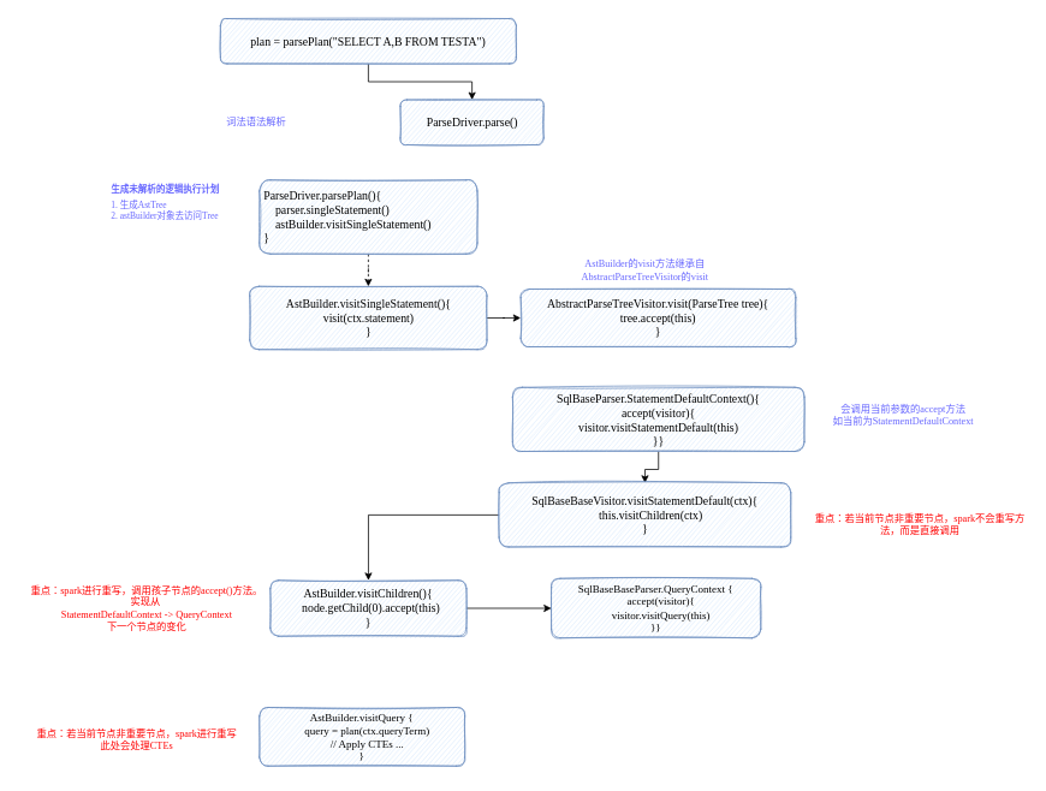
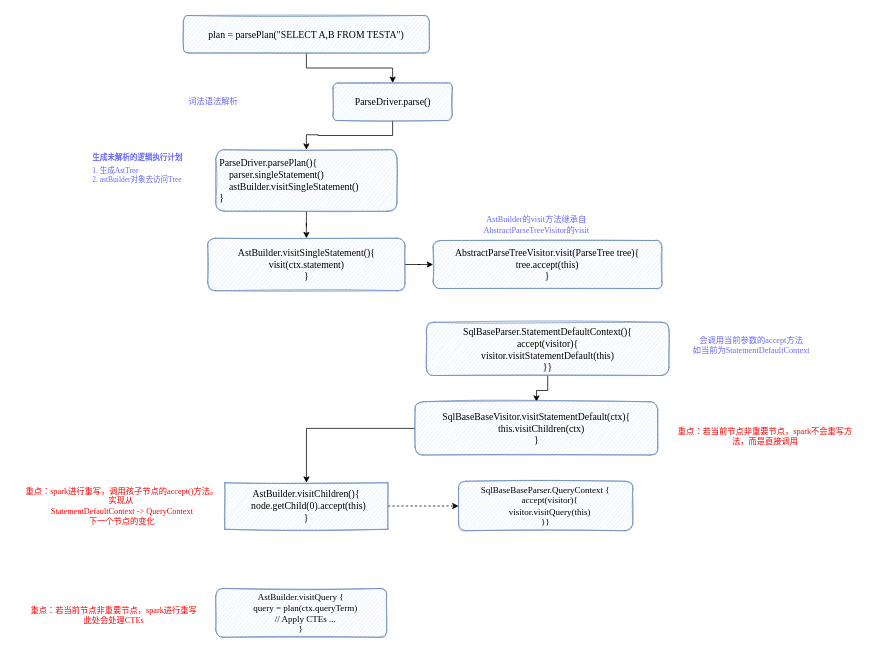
  <mxCell id="0" />
  <mxCell id="1" parent="0" />
  <mxCell id="2" value="" style="edgeStyle=orthogonalEdgeStyle;rounded=0;orthogonalLoop=1;jettySize=auto;html=1;fontColor=default;fontFamily=Comic Sans MS;" edge="1" parent="1" source="3" target="5"><mxGeometry relative="1" as="geometry" /></mxCell>
  <mxCell id="3" value="&lt;div&gt;&lt;font&gt;&lt;span style=&quot;font-size: 13.067px&quot;&gt;plan = parsePlan(&quot;SELECT A,B FROM TESTA&quot;)&lt;/span&gt;&lt;span style=&quot;font-size: 9.8pt&quot;&gt;&lt;br&gt;&lt;/span&gt;&lt;/font&gt;&lt;/div&gt;" style="rounded=1;whiteSpace=wrap;html=1;sketch=1;fillColor=#dae8fc;strokeColor=#6c8ebf;shadow=0;glass=0;fontColor=default;labelBackgroundColor=none;fontFamily=Comic Sans MS;" vertex="1" parent="1"><mxGeometry x="244" y="20" width="328" height="50" as="geometry" /></mxCell>
+ <mxCell id="4" value="" style="edgeStyle=orthogonalEdgeStyle;rounded=0;orthogonalLoop=1;jettySize=auto;html=1;fontFamily=Comic Sans MS;fontSize=11;fontColor=#A680B8;" edge="1" parent="1" source="5" target="8"><mxGeometry relative="1" as="geometry" /></mxCell>
  <mxCell id="5" value="&lt;div&gt;&lt;font&gt;&lt;span style=&quot;font-size: 13.067px&quot;&gt;ParseDriver.parse()&lt;/span&gt;&lt;/font&gt;&lt;/div&gt;" style="rounded=1;whiteSpace=wrap;html=1;sketch=1;fillColor=#dae8fc;strokeColor=#6c8ebf;shadow=0;glass=0;fontColor=default;labelBackgroundColor=none;fontFamily=Comic Sans MS;" vertex="1" parent="1"><mxGeometry x="443.5" y="110" width="159" height="50" as="geometry" /></mxCell>
  <mxCell id="6" value="词法语法解析" style="text;html=1;strokeColor=none;fillColor=none;align=center;verticalAlign=middle;whiteSpace=wrap;rounded=0;shadow=0;glass=0;labelBackgroundColor=none;sketch=1;fontSize=11;fontColor=#6666FF;fontFamily=Comic Sans MS;" vertex="1" parent="1"><mxGeometry x="247" y="120" width="74" height="30" as="geometry" /></mxCell>
- <mxCell id="7" value="" style="edgeStyle=orthogonalEdgeStyle;rounded=0;orthogonalLoop=1;jettySize=auto;html=1;fontFamily=Comic Sans MS;fontSize=11;fontColor=#6666FF;dashed=1;" edge="1" parent="1" source="8" target="10"><mxGeometry relative="1" as="geometry" /></mxCell>
+ <mxCell id="7" value="" style="edgeStyle=orthogonalEdgeStyle;rounded=0;orthogonalLoop=1;jettySize=auto;html=1;fontFamily=Comic Sans MS;fontSize=11;fontColor=#6666FF;" edge="1" parent="1" source="8" target="10"><mxGeometry relative="1" as="geometry" /></mxCell>
  <mxCell id="8" value="&lt;div&gt;&lt;font&gt;&lt;span style=&quot;font-size: 13.067px&quot;&gt;&amp;nbsp;ParseDriver.parsePlan(){&lt;/span&gt;&lt;/font&gt;&lt;/div&gt;&lt;div&gt;&lt;font&gt;&lt;span style=&quot;font-size: 13.067px&quot;&gt;&amp;nbsp; &amp;nbsp; &amp;nbsp;parser.singleStatement()&lt;/span&gt;&lt;span style=&quot;font-size: 13.067px&quot;&gt;&lt;br&gt;&lt;/span&gt;&lt;/font&gt;&lt;/div&gt;&lt;div&gt;&lt;font&gt;&lt;span style=&quot;font-size: 13.067px&quot;&gt;&amp;nbsp; &amp;nbsp; &amp;nbsp;astBuilder.visitSingleStatement()&lt;/span&gt;&lt;span style=&quot;font-size: 13.067px&quot;&gt;&lt;br&gt;&lt;/span&gt;&lt;/font&gt;&lt;/div&gt;&lt;div&gt;&lt;font&gt;&lt;span style=&quot;font-size: 13.067px&quot;&gt;&amp;nbsp;}&lt;/span&gt;&lt;/font&gt;&lt;/div&gt;" style="rounded=1;whiteSpace=wrap;html=1;sketch=1;fillColor=#dae8fc;strokeColor=#6c8ebf;shadow=0;glass=0;fontColor=default;labelBackgroundColor=none;fontFamily=Comic Sans MS;align=left;" vertex="1" parent="1"><mxGeometry x="287.19" y="199" width="241.62" height="82" as="geometry" /></mxCell>
  <mxCell id="9" value="" style="edgeStyle=orthogonalEdgeStyle;rounded=0;orthogonalLoop=1;jettySize=auto;html=1;fontFamily=Comic Sans MS;fontSize=10;fontColor=#6666FF;" edge="1" parent="1" source="10" target="11"><mxGeometry relative="1" as="geometry" /></mxCell>
  <mxCell id="10" value="&lt;div&gt;&lt;div&gt;&lt;span style=&quot;font-size: 13.067px&quot;&gt;AstBuilder.visitSingleStatement(){&lt;/span&gt;&lt;/div&gt;&lt;div&gt;&lt;span style=&quot;font-size: 13.067px&quot;&gt;visit(ctx.statement)&lt;/span&gt;&lt;/div&gt;&lt;div&gt;&lt;span style=&quot;font-size: 13.067px&quot;&gt;}&lt;/span&gt;&lt;/div&gt;&lt;/div&gt;" style="rounded=1;whiteSpace=wrap;html=1;sketch=1;fillColor=#dae8fc;strokeColor=#6c8ebf;shadow=0;glass=0;fontColor=default;labelBackgroundColor=none;fontFamily=Comic Sans MS;align=center;" vertex="1" parent="1"><mxGeometry x="276.5" y="317" width="263" height="70" as="geometry" /></mxCell>
  <mxCell id="11" value="&lt;div&gt;&lt;span style=&quot;font-size: 13.067px&quot;&gt;AbstractParseTreeVisitor.visit(ParseTree tree){&lt;/span&gt;&lt;/div&gt;&lt;div&gt;&lt;span style=&quot;font-size: 13.067px&quot;&gt;tree.accept(this)&lt;/span&gt;&lt;/div&gt;&lt;div&gt;&lt;span style=&quot;font-size: 13.067px&quot;&gt;}&lt;/span&gt;&lt;/div&gt;" style="rounded=1;whiteSpace=wrap;html=1;sketch=1;fillColor=#dae8fc;strokeColor=#6c8ebf;shadow=0;glass=0;fontColor=default;labelBackgroundColor=none;fontFamily=Comic Sans MS;" vertex="1" parent="1"><mxGeometry x="577" y="320" width="305" height="64" as="geometry" /></mxCell>
  <mxCell id="12" value="&lt;h1 style=&quot;font-size: 10px&quot;&gt;生成未解析的逻辑执行计划&lt;/h1&gt;&lt;div style=&quot;font-size: 10px&quot;&gt;1. 生成AstTree&lt;/div&gt;&lt;div style=&quot;font-size: 10px&quot;&gt;2. astBuilder对象去访问Tree&lt;/div&gt;" style="text;html=1;strokeColor=none;fillColor=none;spacing=5;spacingTop=-20;whiteSpace=wrap;overflow=hidden;rounded=0;shadow=0;glass=0;labelBackgroundColor=none;sketch=1;fontFamily=Comic Sans MS;fontSize=10;fontColor=#6666FF;" vertex="1" parent="1"><mxGeometry x="118" y="207" width="187" height="66" as="geometry" /></mxCell>
  <mxCell id="13" value="AstBuilder的visit方法继承自AbstractParseTreeVisitor的visit" style="text;html=1;strokeColor=none;fillColor=none;align=center;verticalAlign=middle;whiteSpace=wrap;rounded=0;shadow=0;glass=0;labelBackgroundColor=none;sketch=1;fontSize=11;fontColor=#6666FF;fontFamily=Comic Sans MS;" vertex="1" parent="1"><mxGeometry x="619" y="270" width="192" height="57" as="geometry" /></mxCell>
  <mxCell id="14" value="" style="edgeStyle=orthogonalEdgeStyle;rounded=0;orthogonalLoop=1;jettySize=auto;html=1;fontFamily=Comic Sans MS;fontSize=10;fontColor=#6666FF;" edge="1" parent="1" source="15" target="18"><mxGeometry relative="1" as="geometry" /></mxCell>
  <mxCell id="15" value="&lt;div&gt;&lt;span style=&quot;font-size: 13.067px&quot;&gt;SqlBaseParser.StatementDefaultContext(){&lt;/span&gt;&lt;/div&gt;&lt;div&gt;&lt;span style=&quot;font-size: 13.067px&quot;&gt;accept(visitor){&lt;/span&gt;&lt;/div&gt;&lt;span style=&quot;font-size: 13.067px&quot;&gt;visitor.visitStatementDefault(this)&lt;/span&gt;&lt;div&gt;&lt;span style=&quot;font-size: 13.067px&quot;&gt;}}&lt;/span&gt;&lt;br&gt;&lt;/div&gt;" style="rounded=1;whiteSpace=wrap;html=1;sketch=1;fillColor=#dae8fc;strokeColor=#6c8ebf;shadow=0;glass=0;fontColor=default;labelBackgroundColor=none;fontFamily=Comic Sans MS;" vertex="1" parent="1"><mxGeometry x="568" y="429" width="323.5" height="71" as="geometry" /></mxCell>
  <mxCell id="16" value="会调用当前参数的accept方法&lt;br&gt;如当前为StatementDefaultContext" style="text;html=1;strokeColor=none;fillColor=none;align=center;verticalAlign=middle;whiteSpace=wrap;rounded=0;shadow=0;glass=0;labelBackgroundColor=none;sketch=1;fontSize=11;fontColor=#6666FF;fontFamily=Comic Sans MS;" vertex="1" parent="1"><mxGeometry x="895" y="433" width="213" height="53" as="geometry" /></mxCell>
  <mxCell id="17" value="" style="edgeStyle=orthogonalEdgeStyle;rounded=0;orthogonalLoop=1;jettySize=auto;html=1;fontFamily=Comic Sans MS;fontSize=10;fontColor=#6666FF;" edge="1" parent="1" source="18" target="21"><mxGeometry relative="1" as="geometry" /></mxCell>
  <mxCell id="18" value="&lt;div&gt;&lt;div&gt;&lt;span style=&quot;font-size: 13.067px&quot;&gt;SqlBaseBaseVisitor.visitStatementDefault(ctx){&lt;/span&gt;&lt;/div&gt;&lt;div&gt;&lt;span style=&quot;font-size: 13.067px&quot;&gt;&amp;nbsp; &amp;nbsp; this.visitChildren(ctx)&lt;/span&gt;&lt;/div&gt;&lt;div&gt;&lt;span style=&quot;font-size: 13.067px&quot;&gt;}&lt;/span&gt;&lt;/div&gt;&lt;/div&gt;" style="rounded=1;whiteSpace=wrap;html=1;sketch=1;fillColor=#dae8fc;strokeColor=#6c8ebf;shadow=0;glass=0;fontColor=default;labelBackgroundColor=none;fontFamily=Comic Sans MS;" vertex="1" parent="1"><mxGeometry x="553" y="535" width="323.5" height="71" as="geometry" /></mxCell>
  <mxCell id="19" value="重点：若当前节点非重要节点，spark不会重写方法，而是直接调用&lt;br&gt;&lt;div class=&quot;okr-block-clipboard&quot;&gt;&lt;/div&gt;" style="text;html=1;strokeColor=none;fillColor=none;align=center;verticalAlign=middle;whiteSpace=wrap;rounded=0;shadow=0;glass=0;labelBackgroundColor=none;sketch=1;fontSize=11;fontColor=#FF0000;fontFamily=Comic Sans MS;" vertex="1" parent="1"><mxGeometry x="902" y="548.5" width="236" height="64" as="geometry" /></mxCell>
- <mxCell id="20" value="" style="edgeStyle=orthogonalEdgeStyle;rounded=0;orthogonalLoop=1;jettySize=auto;html=1;fontFamily=Comic Sans MS;fontSize=10;fontColor=#6666FF;" edge="1" parent="1" source="21" target="23"><mxGeometry relative="1" as="geometry" /></mxCell>
- <mxCell id="21" value="&lt;div&gt;&lt;span style=&quot;font-size: 13.067px&quot;&gt;AstBuilder.visitChildren(){&lt;/span&gt;&lt;/div&gt;&lt;div&gt;&lt;span style=&quot;font-size: 13.067px&quot;&gt;&amp;nbsp; node.getChild(0).accept(this)&lt;/span&gt;&lt;/div&gt;&lt;div&gt;&lt;span style=&quot;font-size: 13.067px&quot;&gt;}&lt;/span&gt;&lt;/div&gt;" style="rounded=1;whiteSpace=wrap;html=1;sketch=1;fillColor=#dae8fc;strokeColor=#6c8ebf;shadow=0;glass=0;fontColor=default;labelBackgroundColor=none;fontFamily=Comic Sans MS;" vertex="1" parent="1"><mxGeometry x="299.25" y="643" width="217.5" height="62" as="geometry" /></mxCell>
+ <mxCell id="20" value="" style="edgeStyle=orthogonalEdgeStyle;rounded=0;orthogonalLoop=1;jettySize=auto;html=1;fontFamily=Comic Sans MS;fontSize=10;fontColor=#6666FF;dashed=1;" edge="1" parent="1" source="21" target="23"><mxGeometry relative="1" as="geometry" /></mxCell>
+ <mxCell id="21" value="&lt;div&gt;&lt;span style=&quot;font-size: 13.067px&quot;&gt;AstBuilder.visitChildren(){&lt;/span&gt;&lt;/div&gt;&lt;div&gt;&lt;span style=&quot;font-size: 13.067px&quot;&gt;&amp;nbsp; node.getChild(0).accept(this)&lt;/span&gt;&lt;/div&gt;&lt;div&gt;&lt;span style=&quot;font-size: 13.067px&quot;&gt;}&lt;/span&gt;&lt;/div&gt;" style="whiteSpace=wrap;html=1;sketch=1;fillColor=#dae8fc;strokeColor=#6c8ebf;shadow=0;glass=0;fontColor=default;labelBackgroundColor=none;fontFamily=Comic Sans MS;rounded=0;" vertex="1" parent="1"><mxGeometry x="299.25" y="643" width="217.5" height="62" as="geometry" /></mxCell>
  <mxCell id="22" value="重点：spark进行重写，调用孩子节点的accept()方法。实现从&amp;nbsp;&lt;br&gt;&lt;span&gt;StatementDefaultContext -&amp;gt; QueryContext&lt;br&gt;下一个节点的变化&lt;/span&gt;&lt;div class=&quot;okr-block-clipboard&quot;&gt;&lt;/div&gt;" style="text;html=1;strokeColor=none;fillColor=none;align=center;verticalAlign=middle;whiteSpace=wrap;rounded=0;shadow=0;glass=0;labelBackgroundColor=none;sketch=1;fontSize=11;fontColor=#FF0000;fontFamily=Comic Sans MS;" vertex="1" parent="1"><mxGeometry x="31" y="638.5" width="262.75" height="71" as="geometry" /></mxCell>
  <mxCell id="23" value="&lt;div&gt;SqlBaseBaseParser.QueryContext {&lt;/div&gt;&lt;div&gt;&amp;nbsp; &amp;nbsp; accept(visitor){&lt;/div&gt;&lt;div&gt;&amp;nbsp; &amp;nbsp; visitor.visitQuery(this)&lt;/div&gt;&lt;div&gt;}}&lt;/div&gt;" style="rounded=1;whiteSpace=wrap;html=1;sketch=1;fillColor=#dae8fc;strokeColor=#6c8ebf;shadow=0;glass=0;fontColor=default;labelBackgroundColor=none;fontFamily=Comic Sans MS;" vertex="1" parent="1"><mxGeometry x="611" y="641" width="232.25" height="66" as="geometry" /></mxCell>
  <mxCell id="24" value="&lt;div&gt;AstBuilder.visitQuery {&lt;/div&gt;&lt;div&gt;&amp;nbsp; &amp;nbsp; query = plan(ctx.queryTerm)&lt;/div&gt;&lt;div&gt;&amp;nbsp; &amp;nbsp; // Apply CTEs ...&lt;/div&gt;&lt;div&gt;}&lt;/div&gt;" style="rounded=1;whiteSpace=wrap;html=1;sketch=1;fillColor=#dae8fc;strokeColor=#6c8ebf;shadow=0;glass=0;fontColor=default;labelBackgroundColor=none;fontFamily=Comic Sans MS;" vertex="1" parent="1"><mxGeometry x="287.19" y="784" width="227.81" height="65" as="geometry" /></mxCell>
  <mxCell id="25" value="重点：若当前节点非重要节点，spark进行重写&lt;br&gt;此处会处理CTEs&lt;div class=&quot;okr-block-clipboard&quot;&gt;&lt;/div&gt;" style="text;html=1;strokeColor=none;fillColor=none;align=center;verticalAlign=middle;whiteSpace=wrap;rounded=0;shadow=0;glass=0;labelBackgroundColor=none;sketch=1;fontSize=11;fontColor=#FF0000;fontFamily=Comic Sans MS;" vertex="1" parent="1"><mxGeometry x="20" y="784" width="262.75" height="71" as="geometry" /></mxCell>
